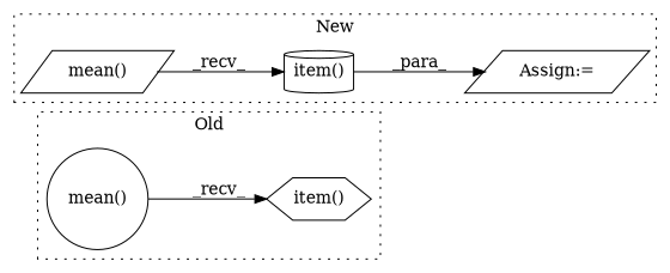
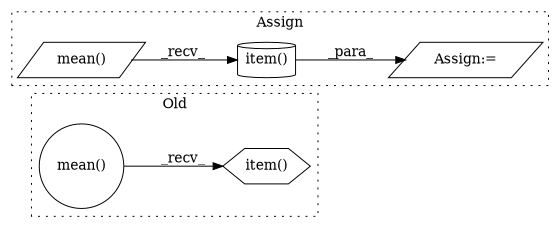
  digraph {
    rankdir=LR
    node [a=75 s=18096 shape=parallelogram]
    n1 [l=14 label="mean()" shape=circle]
    n2 [l=21 label="item()" shape=hexagon]
    n3 [l=18 label="item()" s=19605 shape=cylinder]
    n4 [l=11 label="mean()" s=19605]
    n5 [a=68 l=4 label="Assign:=" s=19601]
    subgraph cluster_1 {
      label=Old
      style=dotted
      n1
      n2
    }
    subgraph cluster_2 {
-     label=New
+     label=Assign
      style=dotted
      n3
      n4
      n5
    }
    n1 -> n2 [label=_recv_]
    n3 -> n5 [label=_para_]
    n4 -> n3 [label=_recv_]
  }
